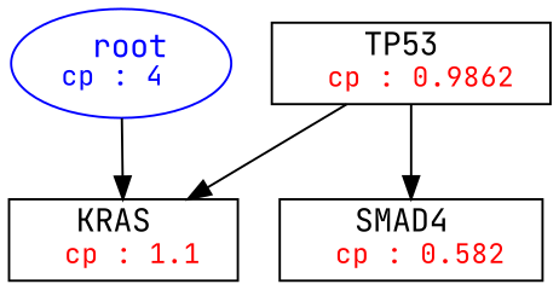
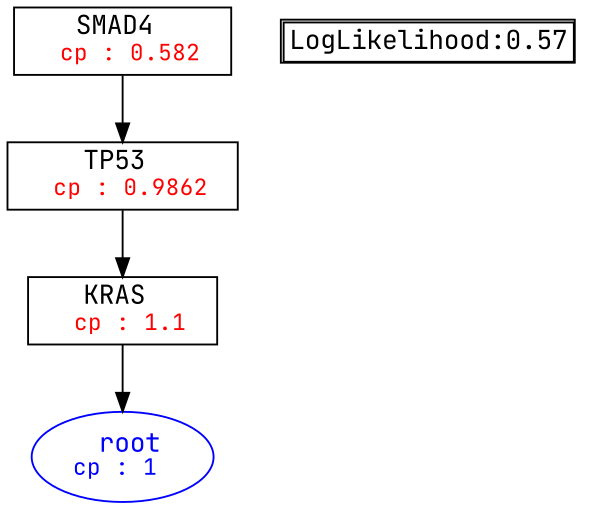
  digraph {
    fontname="JetBrains Mono"
    fontsize=10
    node [fontname="JetBrains Mono" shape=box]
    edge [fontname="JetBrains Mono"]
-   n1 [color=Blue label=<<font color='Blue'> root</font><br/><font color='Blue' POINT-SIZE='12'>cp : 4 </font>> shape=oval]
+   n1 [color=Blue label=<<font color='Blue'> root</font><br/><font color='Blue' POINT-SIZE='12'>cp : 1 </font>> shape=oval]
    n2 [label=<KRAS <br/> <font color='Red' POINT-SIZE='12'> cp : 1.1 </font>>]
    n3 [label=<TP53 <br/> <font color='Red' POINT-SIZE='12'> cp : 0.9862 </font>>]
    n4 [label=<SMAD4 <br/> <font color='Red' POINT-SIZE='12'> cp : 0.582 </font>>]
-   n1 -> n2
+   n5 [label=<<TABLE BORDER="1" CELLBORDER="1" CELLSPACING="0" >     <TR><TD ALIGN="LEFT">LogLikelihood:0.57</TD></TR>     </TABLE>> shape=plaintext]
+   n2 -> n1
    n3 -> n2
-   n3 -> n4
+   n4 -> n3
  }
